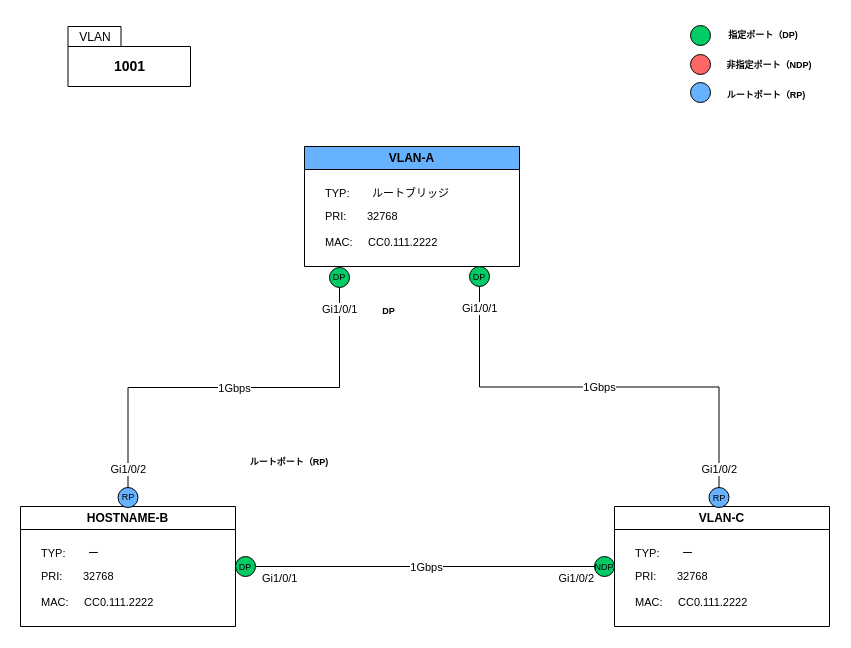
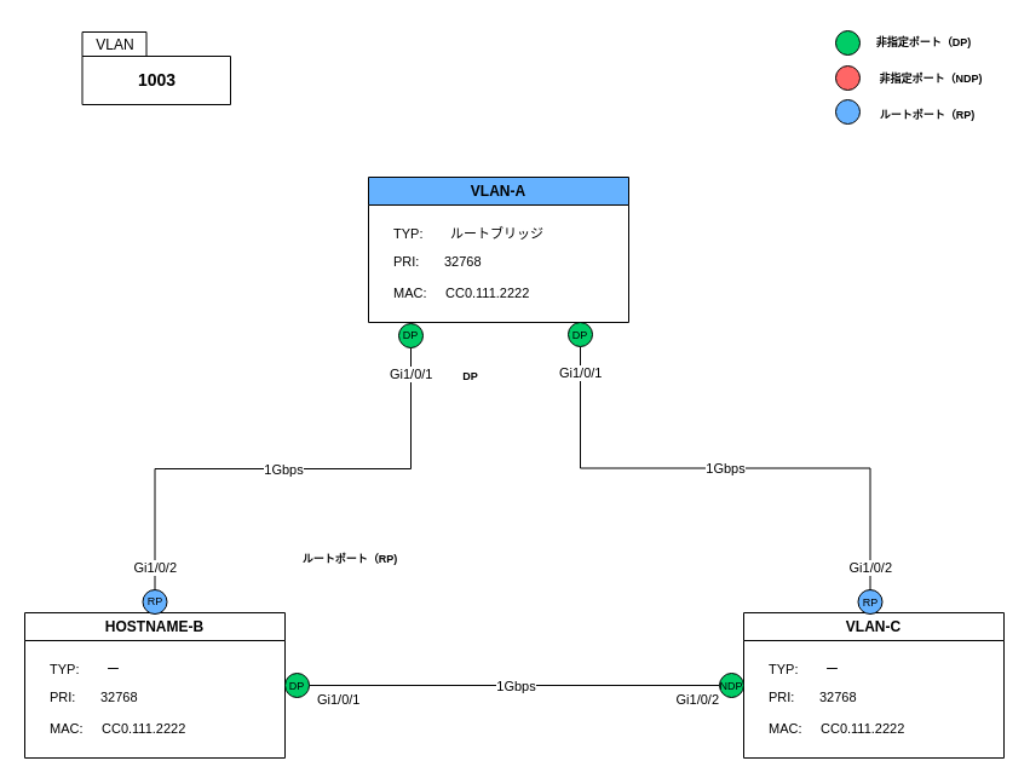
  <mxCell id="0" />
  <mxCell id="1" parent="0" />
  <mxCell id="2" value="" style="endArrow=none;html=1;rounded=0;exitX=0.5;exitY=1;exitDx=0;exitDy=0;entryX=0.5;entryY=0;entryDx=0;entryDy=0;endFill=0;edgeStyle=orthogonalEdgeStyle;" edge="1" parent="1" source="54" target="44"><mxGeometry relative="1" as="geometry"><mxPoint x="410" y="316" as="sourcePoint" /><mxPoint x="180" y="436" as="targetPoint" /></mxGeometry></mxCell>
  <mxCell id="3" value="1Gbps" style="edgeLabel;resizable=0;html=1;align=center;verticalAlign=middle;" connectable="0" vertex="1" parent="2"><mxGeometry relative="1" as="geometry" /></mxCell>
  <mxCell id="4" value="Gi1/0/1" style="edgeLabel;resizable=0;html=1;align=left;verticalAlign=bottom;" connectable="0" vertex="1" parent="2"><mxGeometry x="-1" relative="1" as="geometry"><mxPoint x="-19" y="30" as="offset" /></mxGeometry></mxCell>
  <mxCell id="5" value="Gi1/0/2" style="edgeLabel;resizable=0;html=1;align=right;verticalAlign=bottom;" connectable="0" vertex="1" parent="2"><mxGeometry x="1" relative="1" as="geometry"><mxPoint x="18" y="-11" as="offset" /></mxGeometry></mxCell>
  <mxCell id="6" value="DP" style="text;html=1;strokeColor=none;fillColor=none;align=center;verticalAlign=middle;whiteSpace=wrap;rounded=0;fontSize=9;fontStyle=1;labelPosition=center;verticalLabelPosition=middle;" vertex="1" parent="1"><mxGeometry x="362" y="296" width="52.5" height="30" as="geometry" /></mxCell>
  <mxCell id="7" value="ルートポート（RP)" style="text;html=1;strokeColor=none;fillColor=none;align=center;verticalAlign=middle;whiteSpace=wrap;rounded=0;fontSize=9;fontStyle=1;labelPosition=center;verticalLabelPosition=middle;" vertex="1" parent="1"><mxGeometry x="229" y="447" width="120" height="30" as="geometry" /></mxCell>
  <mxCell id="8" value="" style="endArrow=none;html=1;rounded=0;exitX=0.5;exitY=1;exitDx=0;exitDy=0;entryX=0.5;entryY=0;entryDx=0;entryDy=0;endFill=0;edgeStyle=orthogonalEdgeStyle;" edge="1" parent="1" source="55" target="34"><mxGeometry relative="1" as="geometry"><mxPoint x="591" y="326" as="sourcePoint" /><mxPoint x="361" y="446" as="targetPoint" /></mxGeometry></mxCell>
  <mxCell id="9" value="1Gbps" style="edgeLabel;resizable=0;html=1;align=center;verticalAlign=middle;" connectable="0" vertex="1" parent="8"><mxGeometry relative="1" as="geometry" /></mxCell>
  <mxCell id="10" value="Gi1/0/1" style="edgeLabel;resizable=0;html=1;align=left;verticalAlign=bottom;" connectable="0" vertex="1" parent="8"><mxGeometry x="-1" relative="1" as="geometry"><mxPoint x="-19" y="30" as="offset" /></mxGeometry></mxCell>
  <mxCell id="11" value="Gi1/0/2" style="edgeLabel;resizable=0;html=1;align=right;verticalAlign=bottom;" connectable="0" vertex="1" parent="8"><mxGeometry x="1" relative="1" as="geometry"><mxPoint x="18" y="-11" as="offset" /></mxGeometry></mxCell>
  <mxCell id="12" value="" style="endArrow=none;html=1;rounded=0;endFill=0;edgeStyle=orthogonalEdgeStyle;entryX=0;entryY=0.5;entryDx=0;entryDy=0;" edge="1" parent="1" source="45" target="35"><mxGeometry relative="1" as="geometry"><mxPoint x="489" y="296" as="sourcePoint" /><mxPoint x="590" y="566" as="targetPoint" /></mxGeometry></mxCell>
  <mxCell id="13" value="1Gbps" style="edgeLabel;resizable=0;html=1;align=center;verticalAlign=middle;" connectable="0" vertex="1" parent="12"><mxGeometry relative="1" as="geometry" /></mxCell>
  <mxCell id="14" value="Gi1/0/1" style="edgeLabel;resizable=0;html=1;align=left;verticalAlign=bottom;" connectable="0" vertex="1" parent="12"><mxGeometry x="-1" relative="1" as="geometry"><mxPoint x="5" y="20" as="offset" /></mxGeometry></mxCell>
  <mxCell id="15" value="Gi1/0/2" style="edgeLabel;resizable=0;html=1;align=right;verticalAlign=bottom;" connectable="0" vertex="1" parent="12"><mxGeometry x="1" relative="1" as="geometry"><mxPoint y="20" as="offset" /></mxGeometry></mxCell>
  <mxCell id="16" value="" style="group" vertex="1" connectable="0" parent="1"><mxGeometry x="690" y="20" width="139" height="90" as="geometry" /></mxCell>
- <mxCell id="17" value="指定ポート（DP)" style="text;html=1;strokeColor=none;fillColor=none;align=center;verticalAlign=middle;whiteSpace=wrap;rounded=0;fontSize=9;fontStyle=1;labelPosition=center;verticalLabelPosition=middle;" vertex="1" parent="16"><mxGeometry x="13" width="120" height="30" as="geometry" /></mxCell>
+ <mxCell id="17" value="非指定ポート（DP)" style="text;html=1;strokeColor=none;fillColor=none;align=center;verticalAlign=middle;whiteSpace=wrap;rounded=0;fontSize=9;fontStyle=1;labelPosition=center;verticalLabelPosition=middle;" vertex="1" parent="16"><mxGeometry x="13" width="120" height="30" as="geometry" /></mxCell>
  <mxCell id="18" value="非指定ポート（NDP)" style="text;html=1;strokeColor=none;fillColor=none;align=center;verticalAlign=middle;whiteSpace=wrap;rounded=0;fontSize=9;fontStyle=1;labelPosition=center;verticalLabelPosition=middle;" vertex="1" parent="16"><mxGeometry x="19" y="30" width="120" height="30" as="geometry" /></mxCell>
  <mxCell id="19" value="ルートポート（RP)" style="text;html=1;strokeColor=none;fillColor=none;align=center;verticalAlign=middle;whiteSpace=wrap;rounded=0;fontSize=9;fontStyle=1;labelPosition=center;verticalLabelPosition=middle;" vertex="1" parent="16"><mxGeometry x="16" y="60" width="120" height="30" as="geometry" /></mxCell>
  <mxCell id="20" value="" style="ellipse;whiteSpace=wrap;html=1;aspect=fixed;strokeColor=#000000;fillColor=#00CC66;" vertex="1" parent="16"><mxGeometry y="5" width="20" height="20" as="geometry" /></mxCell>
  <mxCell id="21" value="" style="ellipse;whiteSpace=wrap;html=1;aspect=fixed;strokeColor=#000000;fillColor=#FF6666;" vertex="1" parent="16"><mxGeometry y="34" width="20" height="20" as="geometry" /></mxCell>
  <mxCell id="22" value="" style="ellipse;whiteSpace=wrap;html=1;aspect=fixed;strokeColor=#000000;fillColor=#66B2FF;" vertex="1" parent="16"><mxGeometry y="62" width="20" height="20" as="geometry" /></mxCell>
  <mxCell id="23" value="" style="group" vertex="1" connectable="0" parent="1"><mxGeometry x="67.5" y="26" width="122.5" height="60" as="geometry" /></mxCell>
- <mxCell id="24" value="&lt;font style=&quot;font-size: 14px;&quot;&gt;1001&lt;/font&gt;" style="shape=folder;fontStyle=1;spacingTop=20;tabWidth=53;tabHeight=20;tabPosition=left;html=1;whiteSpace=wrap;labelPosition=center;verticalLabelPosition=middle;align=center;verticalAlign=middle;" vertex="1" parent="23"><mxGeometry width="122.5" height="60" as="geometry" /></mxCell>
+ <mxCell id="24" value="&lt;font style=&quot;font-size: 14px;&quot;&gt;1003&lt;/font&gt;" style="shape=folder;fontStyle=1;spacingTop=20;tabWidth=53;tabHeight=20;tabPosition=left;html=1;whiteSpace=wrap;labelPosition=center;verticalLabelPosition=middle;align=center;verticalAlign=middle;" vertex="1" parent="23"><mxGeometry width="122.5" height="60" as="geometry" /></mxCell>
  <mxCell id="25" value="VLAN" style="text;html=1;strokeColor=none;fillColor=none;align=center;verticalAlign=middle;whiteSpace=wrap;rounded=0;spacing=0;" vertex="1" parent="23"><mxGeometry x="12.5" y="6" width="30" height="10" as="geometry" /></mxCell>
  <mxCell id="26" value="" style="group" vertex="1" connectable="0" parent="1"><mxGeometry x="594" y="487" width="235" height="139" as="geometry" /></mxCell>
  <mxCell id="27" value="VLAN-C" style="swimlane;whiteSpace=wrap;html=1;" vertex="1" parent="26"><mxGeometry x="20" y="19" width="215" height="120" as="geometry"><mxRectangle x="460" y="170" width="140" height="30" as="alternateBounds" /></mxGeometry></mxCell>
  <mxCell id="28" value="ー" style="text;html=1;align=left;verticalAlign=middle;resizable=0;points=[];autosize=1;strokeColor=none;fillColor=none;fontSize=11;" vertex="1" parent="27"><mxGeometry x="66" y="32" width="30" height="30" as="geometry" /></mxCell>
  <mxCell id="29" value="PRI:" style="text;html=1;align=left;verticalAlign=middle;resizable=0;points=[];autosize=1;strokeColor=none;fillColor=none;fontSize=11;" vertex="1" parent="27"><mxGeometry x="19" y="55" width="40" height="30" as="geometry" /></mxCell>
  <mxCell id="30" value="32768" style="text;html=1;align=left;verticalAlign=middle;resizable=0;points=[];autosize=1;strokeColor=none;fillColor=none;fontSize=11;" vertex="1" parent="27"><mxGeometry x="61" y="55" width="50" height="30" as="geometry" /></mxCell>
  <mxCell id="31" value="TYP:" style="text;html=1;align=left;verticalAlign=middle;resizable=0;points=[];autosize=1;strokeColor=none;fillColor=none;fontSize=11;" vertex="1" parent="27"><mxGeometry x="19" y="32" width="50" height="30" as="geometry" /></mxCell>
  <mxCell id="32" value="MAC:" style="text;html=1;align=left;verticalAlign=middle;resizable=0;points=[];autosize=1;strokeColor=none;fillColor=none;fontSize=11;" vertex="1" parent="27"><mxGeometry x="19" y="81" width="50" height="30" as="geometry" /></mxCell>
  <mxCell id="33" value="CC0.111.2222" style="text;html=1;align=left;verticalAlign=middle;resizable=0;points=[];autosize=1;strokeColor=none;fillColor=none;fontSize=11;" vertex="1" parent="27"><mxGeometry x="62" y="81" width="100" height="30" as="geometry" /></mxCell>
  <mxCell id="34" value="&lt;font style=&quot;font-size: 9px;&quot;&gt;RP&lt;/font&gt;" style="ellipse;whiteSpace=wrap;html=1;aspect=fixed;strokeColor=#000000;fillColor=#66B2FF;" vertex="1" parent="26"><mxGeometry x="114.5" width="20" height="20" as="geometry" /></mxCell>
  <mxCell id="35" value="&lt;font style=&quot;font-size: 9px;&quot;&gt;NDP&lt;/font&gt;" style="ellipse;whiteSpace=wrap;html=1;aspect=fixed;strokeColor=#000000;fillColor=#00cc66;" vertex="1" parent="26"><mxGeometry y="69" width="20" height="20" as="geometry" /></mxCell>
  <mxCell id="36" value="" style="group" vertex="1" connectable="0" parent="1"><mxGeometry x="20" y="487" width="235" height="139" as="geometry" /></mxCell>
  <mxCell id="37" value="HOSTNAME-B" style="swimlane;whiteSpace=wrap;html=1;" vertex="1" parent="36"><mxGeometry y="19" width="215" height="120" as="geometry"><mxRectangle x="460" y="170" width="140" height="30" as="alternateBounds" /></mxGeometry></mxCell>
  <mxCell id="38" value="ー" style="text;html=1;align=left;verticalAlign=middle;resizable=0;points=[];autosize=1;strokeColor=none;fillColor=none;fontSize=11;" vertex="1" parent="37"><mxGeometry x="66" y="32" width="30" height="30" as="geometry" /></mxCell>
  <mxCell id="39" value="PRI:" style="text;html=1;align=left;verticalAlign=middle;resizable=0;points=[];autosize=1;strokeColor=none;fillColor=none;fontSize=11;" vertex="1" parent="37"><mxGeometry x="19" y="55" width="40" height="30" as="geometry" /></mxCell>
  <mxCell id="40" value="32768" style="text;html=1;align=left;verticalAlign=middle;resizable=0;points=[];autosize=1;strokeColor=none;fillColor=none;fontSize=11;" vertex="1" parent="37"><mxGeometry x="61" y="55" width="50" height="30" as="geometry" /></mxCell>
  <mxCell id="41" value="TYP:" style="text;html=1;align=left;verticalAlign=middle;resizable=0;points=[];autosize=1;strokeColor=none;fillColor=none;fontSize=11;" vertex="1" parent="37"><mxGeometry x="19" y="32" width="50" height="30" as="geometry" /></mxCell>
  <mxCell id="42" value="MAC:" style="text;html=1;align=left;verticalAlign=middle;resizable=0;points=[];autosize=1;strokeColor=none;fillColor=none;fontSize=11;" vertex="1" parent="37"><mxGeometry x="19" y="81" width="50" height="30" as="geometry" /></mxCell>
  <mxCell id="43" value="CC0.111.2222" style="text;html=1;align=left;verticalAlign=middle;resizable=0;points=[];autosize=1;strokeColor=none;fillColor=none;fontSize=11;" vertex="1" parent="37"><mxGeometry x="62" y="81" width="100" height="30" as="geometry" /></mxCell>
  <mxCell id="44" value="RP" style="ellipse;whiteSpace=wrap;html=1;aspect=fixed;strokeColor=#000000;fillColor=#66B2FF;fontSize=9;" vertex="1" parent="36"><mxGeometry x="97.5" width="20" height="20" as="geometry" /></mxCell>
  <mxCell id="45" value="&lt;font style=&quot;font-size: 9px;&quot;&gt;DP&lt;/font&gt;" style="ellipse;whiteSpace=wrap;html=1;aspect=fixed;strokeColor=#000000;fillColor=#00CC66;" vertex="1" parent="36"><mxGeometry x="215" y="69" width="20" height="20" as="geometry" /></mxCell>
  <mxCell id="46" value="" style="group" vertex="1" connectable="0" parent="1"><mxGeometry x="304" y="146" width="215" height="141" as="geometry" /></mxCell>
  <mxCell id="47" value="VLAN-A" style="swimlane;whiteSpace=wrap;html=1;fillColor=#66B2FF;" vertex="1" parent="46"><mxGeometry width="215" height="120" as="geometry"><mxRectangle x="474" y="170" width="140" height="30" as="alternateBounds" /></mxGeometry></mxCell>
  <mxCell id="48" value="ルートブリッジ" style="text;html=1;align=left;verticalAlign=middle;resizable=0;points=[];autosize=1;strokeColor=none;fillColor=none;fontSize=11;" vertex="1" parent="47"><mxGeometry x="66" y="32" width="100" height="30" as="geometry" /></mxCell>
  <mxCell id="49" value="PRI:" style="text;html=1;align=left;verticalAlign=middle;resizable=0;points=[];autosize=1;strokeColor=none;fillColor=none;fontSize=11;" vertex="1" parent="47"><mxGeometry x="19" y="55" width="40" height="30" as="geometry" /></mxCell>
  <mxCell id="50" value="32768" style="text;html=1;align=left;verticalAlign=middle;resizable=0;points=[];autosize=1;strokeColor=none;fillColor=none;fontSize=11;" vertex="1" parent="47"><mxGeometry x="61" y="55" width="50" height="30" as="geometry" /></mxCell>
  <mxCell id="51" value="TYP:" style="text;html=1;align=left;verticalAlign=middle;resizable=0;points=[];autosize=1;strokeColor=none;fillColor=none;fontSize=11;" vertex="1" parent="47"><mxGeometry x="19" y="32" width="50" height="30" as="geometry" /></mxCell>
  <mxCell id="52" value="MAC:" style="text;html=1;align=left;verticalAlign=middle;resizable=0;points=[];autosize=1;strokeColor=none;fillColor=none;fontSize=11;" vertex="1" parent="47"><mxGeometry x="19" y="81" width="50" height="30" as="geometry" /></mxCell>
  <mxCell id="53" value="CC0.111.2222" style="text;html=1;align=left;verticalAlign=middle;resizable=0;points=[];autosize=1;strokeColor=none;fillColor=none;fontSize=11;" vertex="1" parent="47"><mxGeometry x="62" y="81" width="100" height="30" as="geometry" /></mxCell>
  <mxCell id="54" value="DP" style="ellipse;whiteSpace=wrap;html=1;aspect=fixed;strokeColor=#000000;fillColor=#00CC66;fontSize=9;" vertex="1" parent="46"><mxGeometry x="25" y="121" width="20" height="20" as="geometry" /></mxCell>
  <mxCell id="55" value="&lt;font style=&quot;font-size: 9px;&quot;&gt;DP&lt;/font&gt;" style="ellipse;whiteSpace=wrap;html=1;aspect=fixed;strokeColor=#000000;fillColor=#00CC66;" vertex="1" parent="46"><mxGeometry x="165" y="120" width="20" height="20" as="geometry" /></mxCell>
